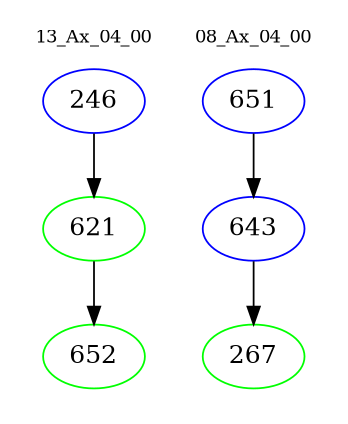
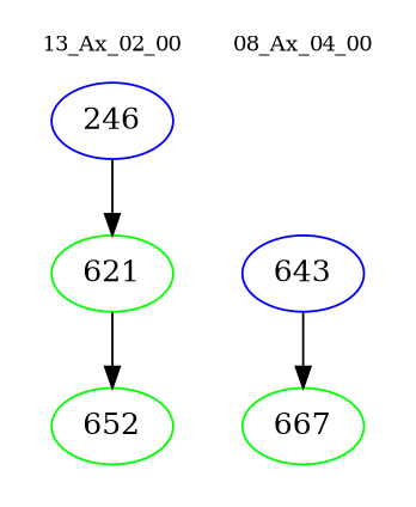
  digraph {
    node [color=blue]
    edge [color=black]
    n1 [label=246]
    n2 [color=green label=621]
    n3 [color=green label=652]
-   n4 [label=651]
    n5 [label=643]
-   n6 [color=green label=267]
+   n6 [color=green label=667]
    subgraph cluster_1 {
      color=white
      fontsize=10
-     label="13_Ax_04_00"
+     label="13_Ax_02_00"
      n1
      n2
      n3
    }
    subgraph cluster_2 {
      color=white
      fontsize=10
      label="08_Ax_04_00"
-     n4
      n5
      n6
    }
    n1 -> n2
    n2 -> n3
-   n4 -> n5
    n5 -> n6
  }
